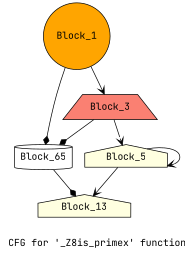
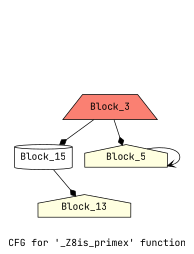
  digraph {
    fontname="JetBrains Mono"
    label="CFG for '_Z8is_primex' function"
    node [fillcolor=lightyellow fontname="JetBrains Mono" shape=house style=filled]
    edge [arrowhead=diamond fontname="JetBrains Mono" tailport=s0]
-   n1 [fillcolor=orange label=Block_1 shape=circle]
-   n2 [fillcolor=white label=Block_65 shape=cylinder]
+   n2 [fillcolor=white label=Block_15 shape=cylinder]
    n3 [fillcolor=salmon label=Block_3 shape=trapezium]
    n4 [label=Block_13]
    n5 [label=Block_5]
-   n1 -> n2
-   n1 -> n3 [arrowhead=vee tailport=s1]
    n2 -> n4
    n3 -> n2
-   n3 -> n5 [arrowhead=vee tailport=s1]
-   n5 -> n4 [arrowhead=vee]
+   n3 -> n5 [tailport=s1]
    n5 -> n5 [arrowhead=vee tailport=s1]
  }
